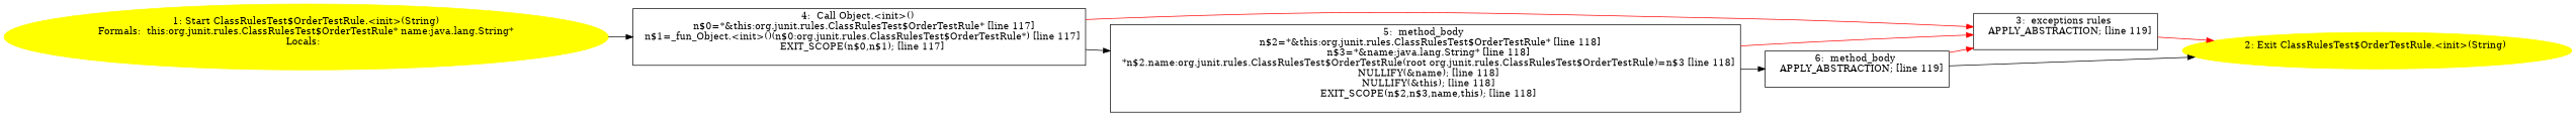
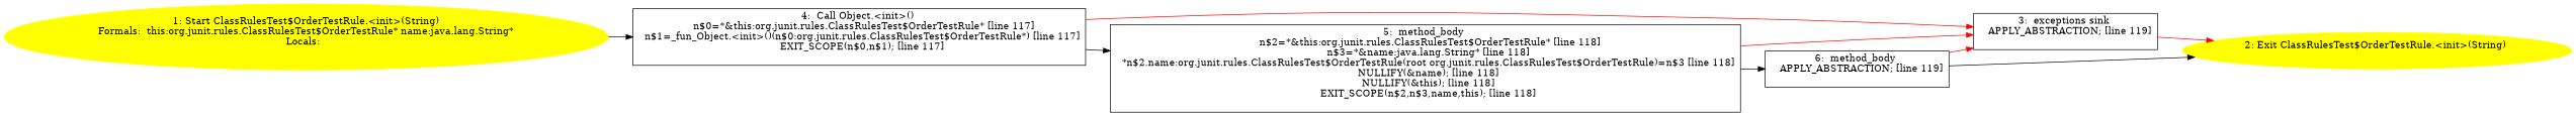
  digraph {
    fontname="DejaVu Serif"
    rankdir=LR
    node [fontname="DejaVu Serif" shape=box]
    edge [fontname="DejaVu Serif"]
    n1 [color=yellow label="1: Start ClassRulesTest$OrderTestRule.<init>(String)\nFormals:  this:org.junit.rules.ClassRulesTest$OrderTestRule* name:java.lang.String*\nLocals:  \n  " style=filled shape=""]
    n2 [label="4:  Call Object.<init>() \n   n$0=*&this:org.junit.rules.ClassRulesTest$OrderTestRule* [line 117]\n  n$1=_fun_Object.<init>()(n$0:org.junit.rules.ClassRulesTest$OrderTestRule*) [line 117]\n  EXIT_SCOPE(n$0,n$1); [line 117]\n "]
-   n3 [label="3:  exceptions rules \n   APPLY_ABSTRACTION; [line 119]\n "]
+   n3 [label="3:  exceptions sink \n   APPLY_ABSTRACTION; [line 119]\n "]
    n4 [label="5:  method_body \n   n$2=*&this:org.junit.rules.ClassRulesTest$OrderTestRule* [line 118]\n  n$3=*&name:java.lang.String* [line 118]\n  *n$2.name:org.junit.rules.ClassRulesTest$OrderTestRule(root org.junit.rules.ClassRulesTest$OrderTestRule)=n$3 [line 118]\n  NULLIFY(&name); [line 118]\n  NULLIFY(&this); [line 118]\n  EXIT_SCOPE(n$2,n$3,name,this); [line 118]\n "]
    n5 [color=yellow label="2: Exit ClassRulesTest$OrderTestRule.<init>(String) \n  " style=filled shape=""]
    n6 [label="6:  method_body \n   APPLY_ABSTRACTION; [line 119]\n "]
    n1 -> n2
    n2 -> n3 [color=red]
    n2 -> n4
    n3 -> n5 [color=red]
    n4 -> n3 [color=red]
    n4 -> n6
    n6 -> n3 [color=red]
    n6 -> n5
  }
